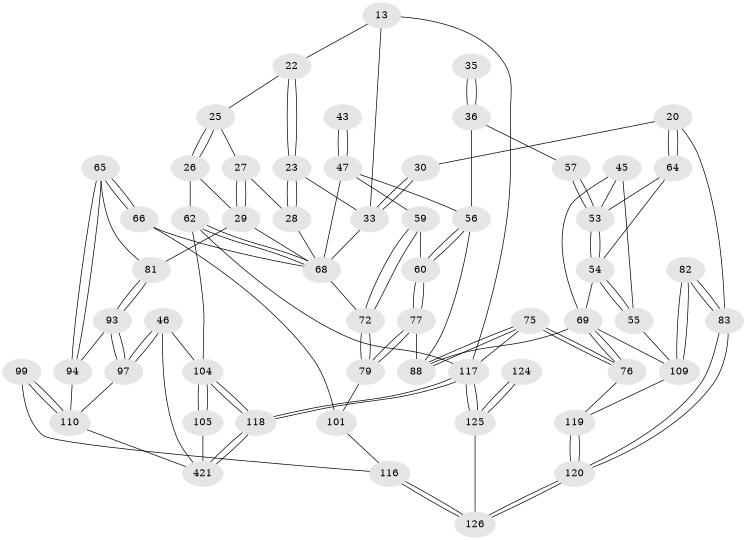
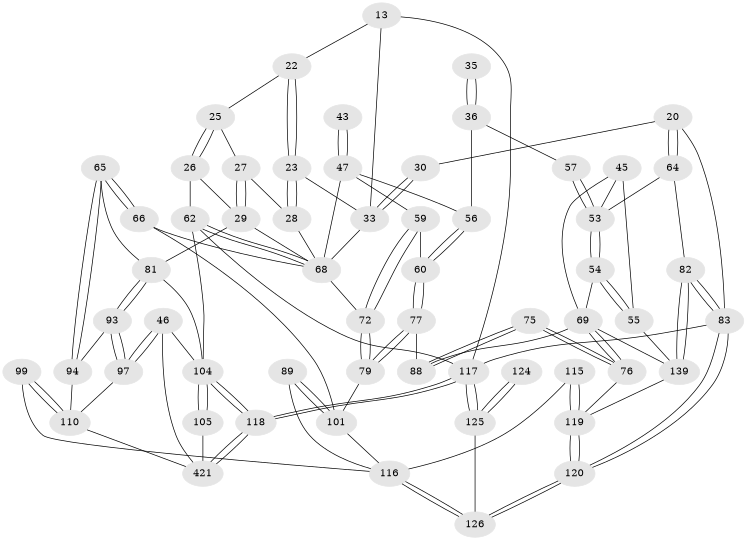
  graph {
    node [color=gray90 style=filled]
    13 [super="+12+6"]
    22 [super="+15"]
    33 [super="+24"]
    117 [super="+3"]
    20 [super="+18"]
    30 [super="+21"]
    n7 [label=64 super="+10"]
    83 [super="+4"]
    23
    25
    68 [super="+67+51"]
    118
    125
    35 [super="+32"]
    36
    53 [super="+44+38"]
    82 [super="+73+46+9"]
    120
    28
    26
    27
    62 [super="+61+17"]
    104 [super="+86+87+95"]
    29
    81 [super="+64+80"]
    72
    43 [super="+42"]
    47 [super="+41"]
    54
-   109 [super="+71"]
+   109 [super="+71" label=139]
    n31 [label=57]
    56 [super="+48"]
    60
    88 [super="+78+74"]
    59
    45
    55
    69 [super="+58"]
    76
    119 [super="+108+107+106"]
    77
    79
    105
    65
    66
    94
    101 [super="+84+85"]
    93
    110 [super="+103+98"]
    116 [super="+100+114+90"]
    75
    97
    126
+   89
    n55 [label=421 super="+113+112"]
    n56 [label=46]
    99
+   115
    124
    13 -- 22
    13 -- 33
    13 -- 117
    22 -- 23
    22 -- 23
    22 -- 25
    33 -- 68
    117 -- 118
    117 -- 118
    117 -- 125
    117 -- 125
    20 -- 30
    20 -- n7 [weight=2]
    20 -- n7
    20 -- 83
    30 -- 33
    30 -- 33
    n7 -- 53
-   n7 -- 54
-   75 -- 117 [weight=2]
+   n7 -- 82
+   83 -- 117 [weight=2]
    83 -- 120
    83 -- 120
    23 -- 33
    23 -- 28
    23 -- 28
    25 -- 26
    25 -- 26
    25 -- 27
    68 -- 72
    118 -- n55
    118 -- n55
    125 -- 126
    35 -- 36
    35 -- 36
    36 -- n31
    36 -- 56
    53 -- 54
    53 -- 54
    82 -- 83 [weight=2]
    82 -- 83
    82 -- 109 [weight=2]
    82 -- 109
    120 -- 126
    120 -- 126
    28 -- 68
    26 -- 62
    26 -- 29
    27 -- 28
    27 -- 29
    27 -- 29
    62 -- 117
    62 -- 68 [weight=2]
    62 -- 68
    62 -- 104
    104 -- 118
    104 -- 118
    104 -- 105 [weight=2]
    104 -- 105
    29 -- 68
    29 -- 81 [weight=2]
+   81 -- 104
    81 -- 93
    81 -- 93
    72 -- 79
    72 -- 79
    43 -- 47 [weight=2]
    43 -- 47
    47 -- 68
    47 -- 56
    47 -- 59
    54 -- 55
    54 -- 55
    54 -- 69
    109 -- 119
    n31 -- 53 [weight=2]
    n31 -- 53
    56 -- 60
    56 -- 60
-   56 -- 88
    60 -- 77
    60 -- 77
    59 -- 72
    59 -- 72
    59 -- 60
    45 -- 53
    45 -- 55
    45 -- 69
    55 -- 109
    69 -- 109
    69 -- 88
    69 -- 76
    69 -- 76
    76 -- 119
    119 -- 120
    119 -- 120
    77 -- 88
    77 -- 79
    77 -- 79
    79 -- 101
    105 -- n55
    65 -- 81
    65 -- 66
    65 -- 66
    65 -- 94
    65 -- 94
    66 -- 68
    66 -- 101
    94 -- 110
    101 -- 116
    93 -- 94
    93 -- 97
    93 -- 97
    110 -- n55
    116 -- 126
    116 -- 126
    75 -- 88 [weight=2]
    75 -- 88
    75 -- 76
    75 -- 76
    97 -- 110
+   89 -- 101 [weight=2]
+   89 -- 101
+   89 -- 116
    n56 -- 104
    n56 -- 97
    n56 -- 97
    n56 -- n55
    99 -- 110 [weight=2]
    99 -- 110
    99 -- 116
+   115 -- 119 [weight=2]
+   115 -- 119
+   115 -- 116
    124 -- 125
    124 -- 125
  }
